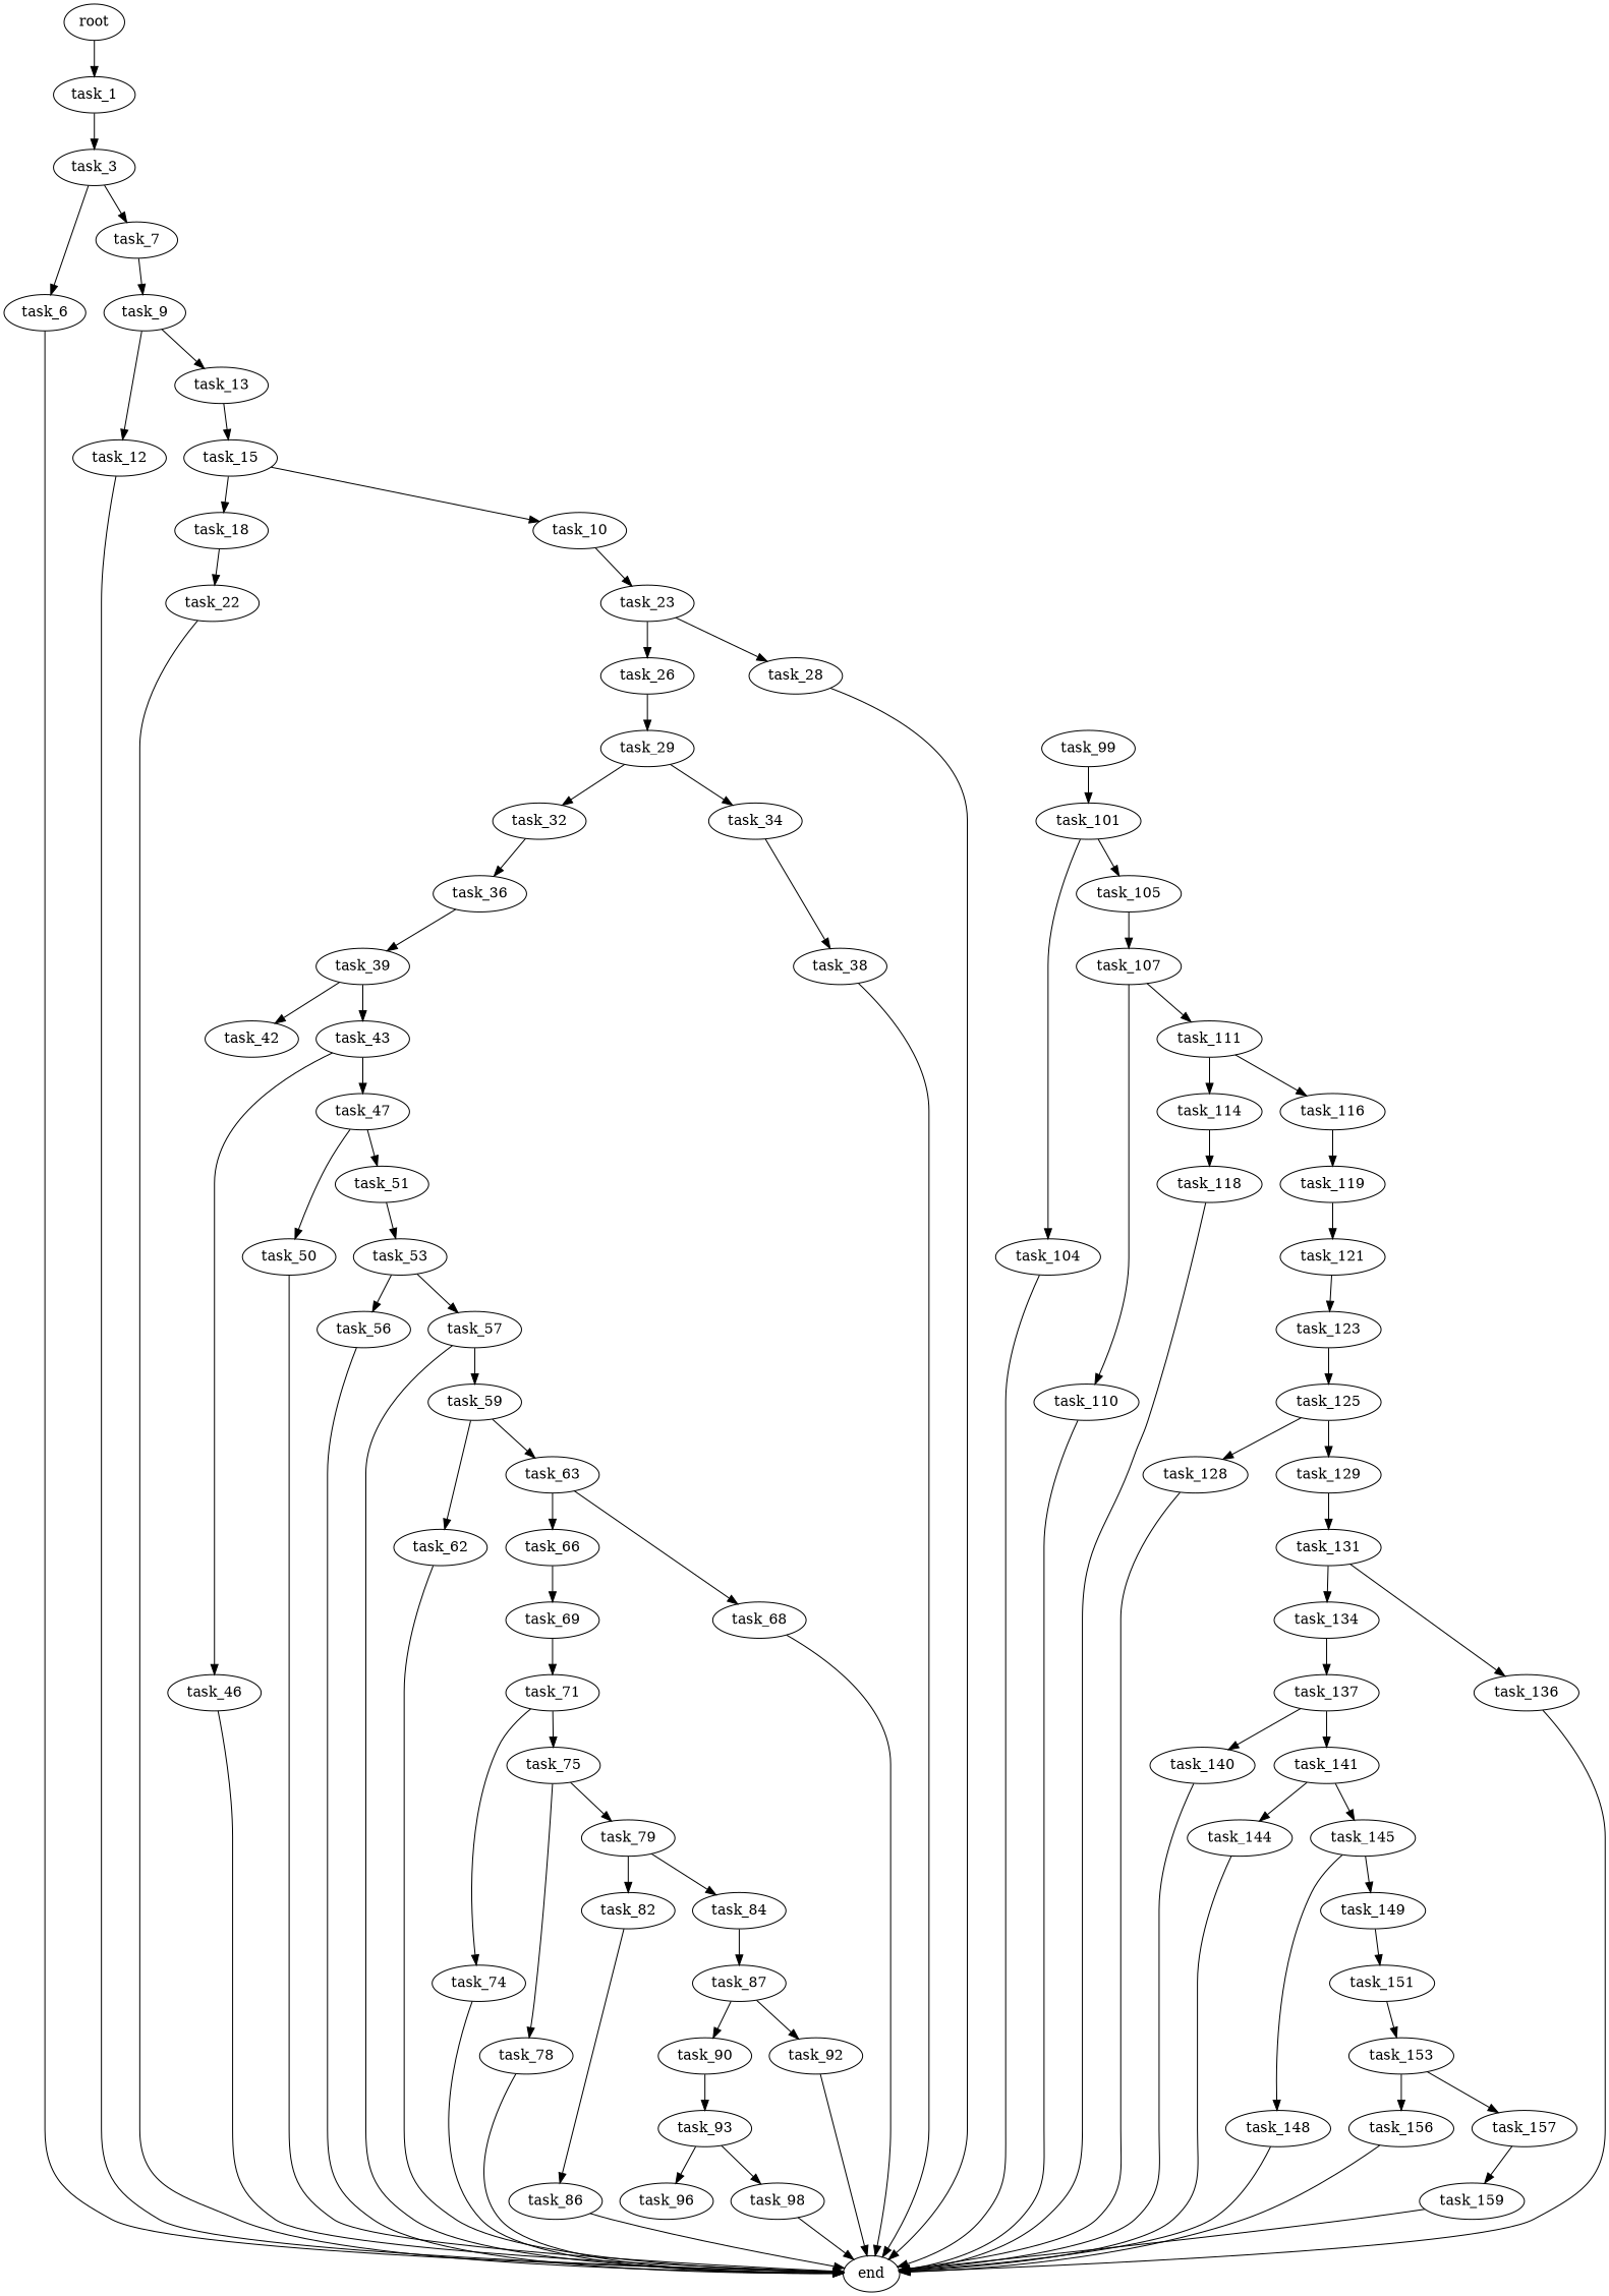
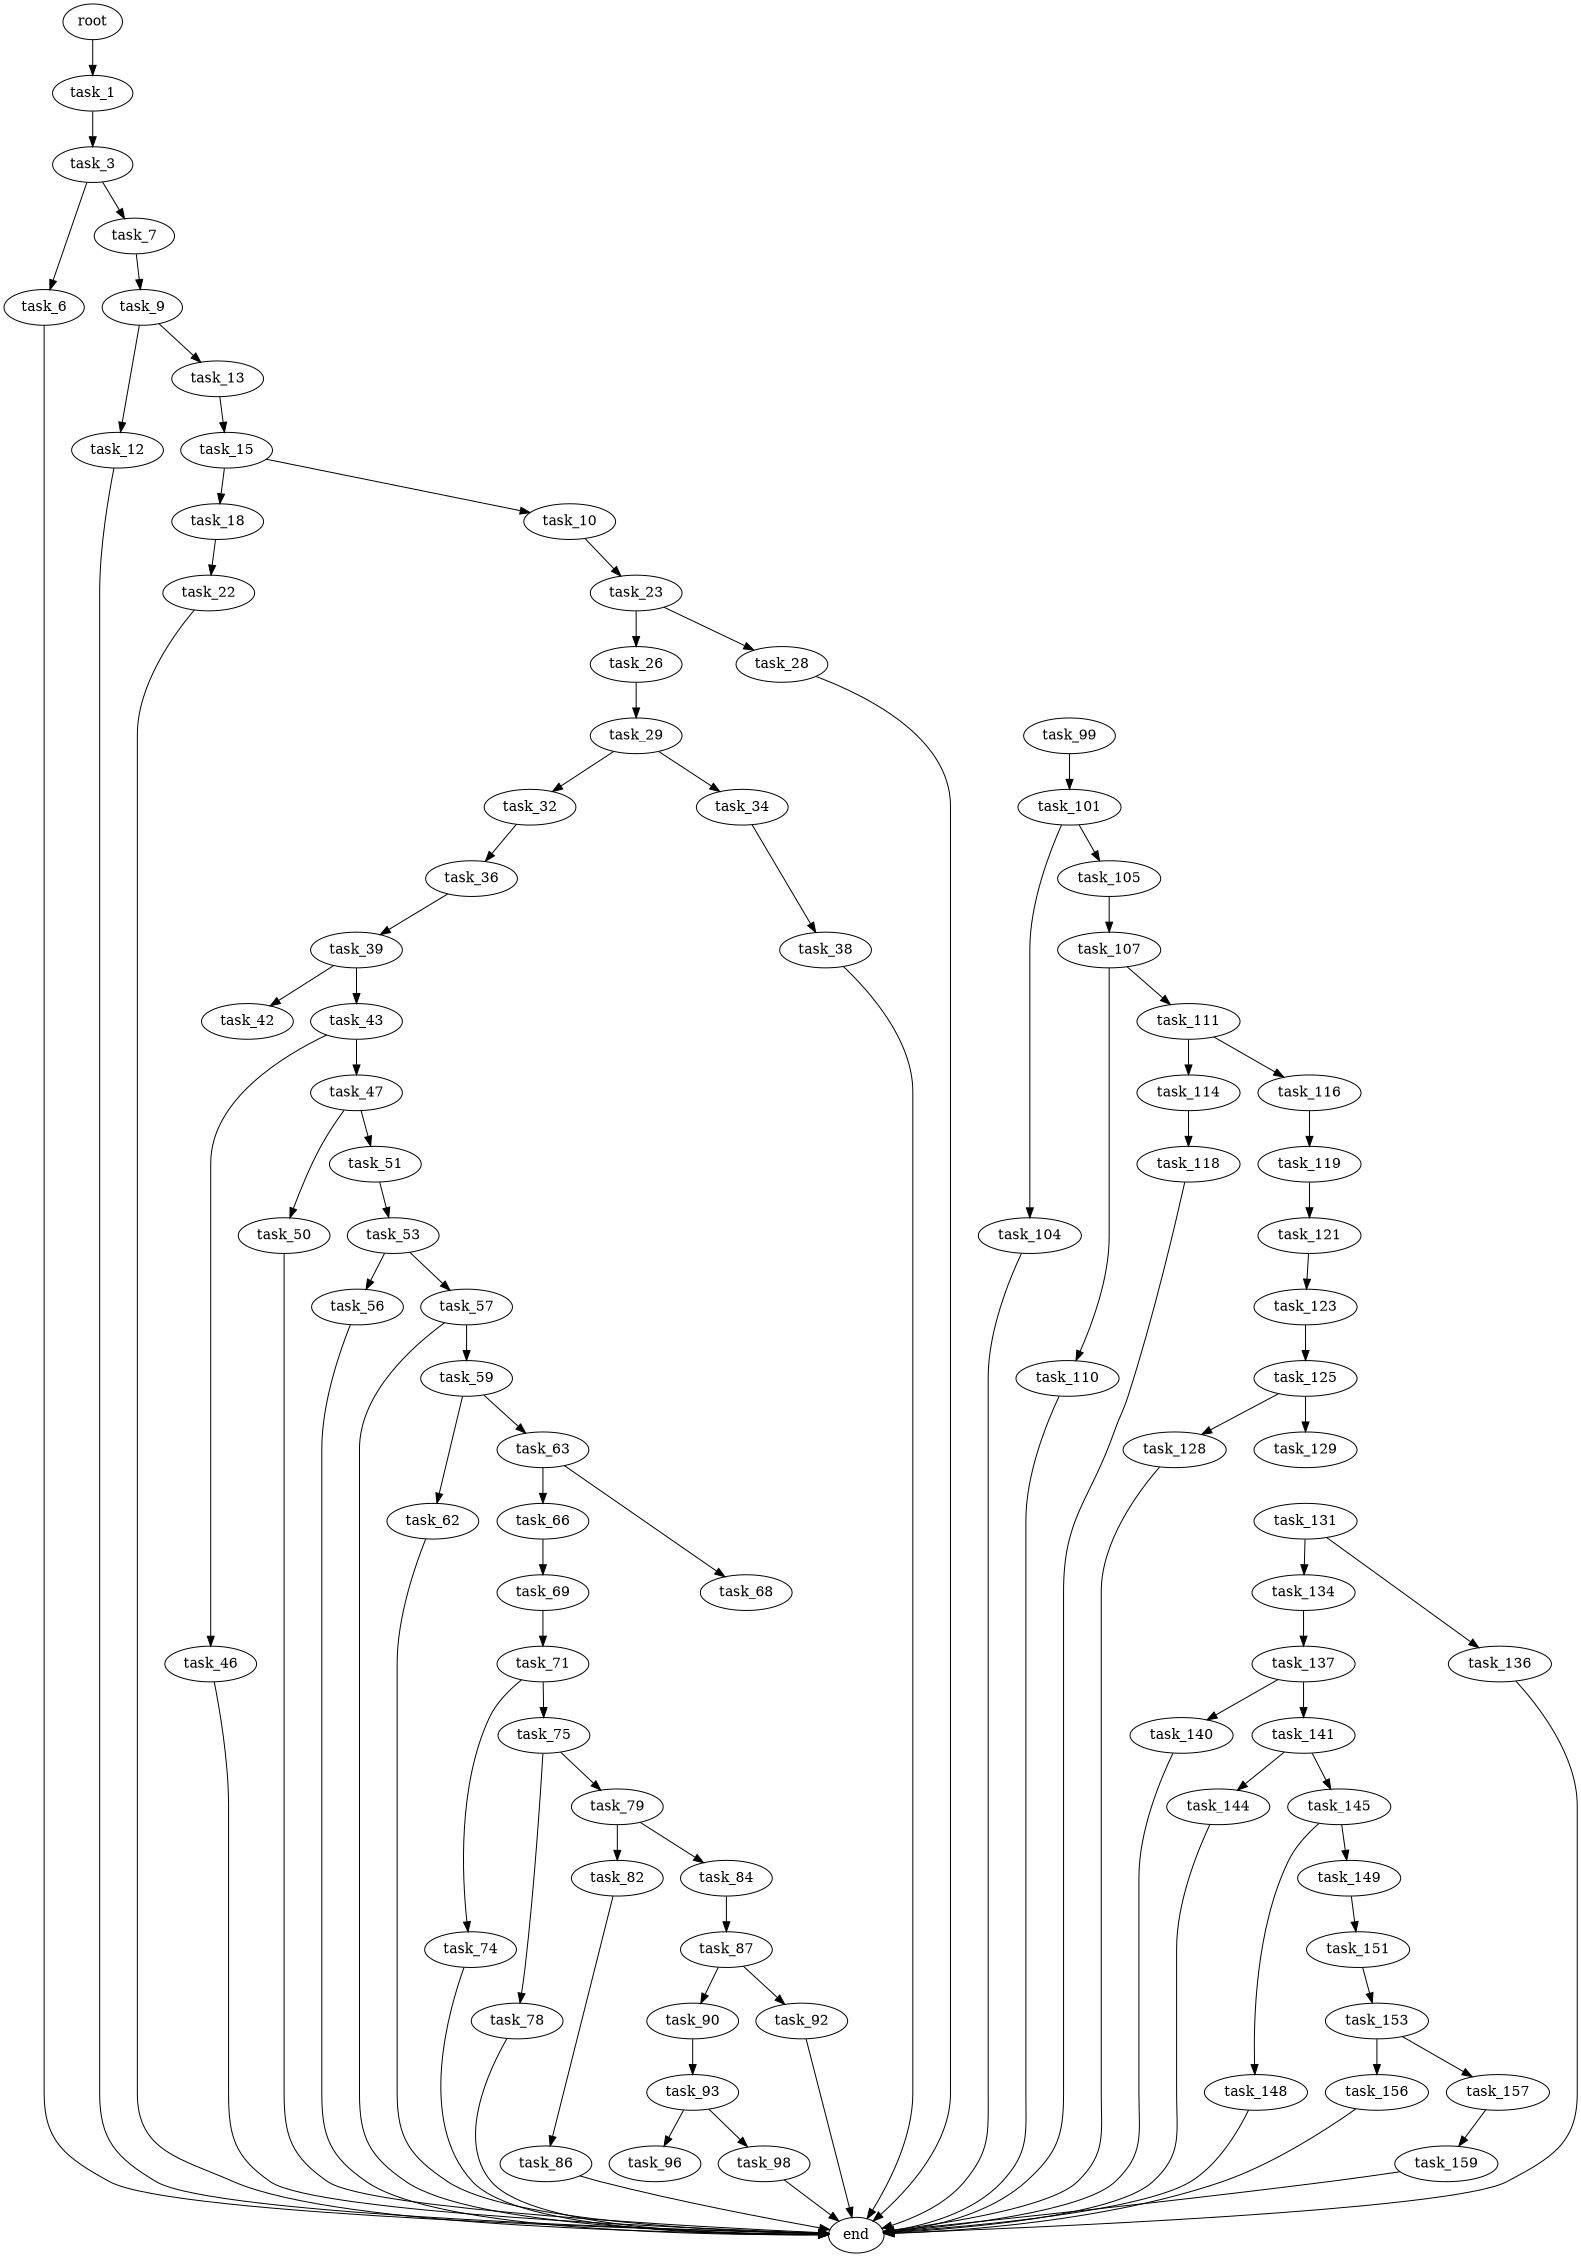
  digraph {
    root
    task_1
    task_3
    task_6
    task_7
    end
    task_9
    task_12
    task_13
    task_15
    task_18
    n12 [label=task_10]
    task_22
    task_23
    task_26
    task_28
    task_29
    task_32
    task_34
    task_36
    task_38
    task_39
    task_42
    task_43
    task_46
    task_47
    task_50
    task_51
    task_53
    task_56
    task_57
    task_59
    task_62
    task_63
    task_66
    task_68
    task_69
    task_71
    task_74
    task_75
    task_78
    task_79
    task_82
    task_84
    task_86
    task_87
    task_90
    task_92
    task_93
    task_96
    task_98
    task_99
    task_101
    task_104
    task_105
    task_107
    task_110
    task_111
    task_114
    task_116
    task_118
    task_119
    task_121
    task_123
    task_125
    task_128
    task_129
    task_131
    task_134
    task_136
    task_137
    task_140
    task_141
    task_144
    task_145
    task_148
    task_149
    task_151
    task_153
    task_156
    task_157
    task_159
    root -> task_1
    task_1 -> task_3
    task_3 -> task_6
    task_3 -> task_7
    task_6 -> end
    task_7 -> task_9
    task_9 -> task_12
    task_9 -> task_13
    task_12 -> end
    task_13 -> task_15
    task_15 -> task_18
    task_15 -> n12
    task_18 -> task_22
    n12 -> task_23
    task_22 -> end
    task_23 -> task_26
    task_23 -> task_28
    task_26 -> task_29
    task_28 -> end
    task_29 -> task_32
    task_29 -> task_34
    task_32 -> task_36
    task_34 -> task_38
    task_36 -> task_39
    task_38 -> end
    task_39 -> task_42
    task_39 -> task_43
    task_43 -> task_46
    task_43 -> task_47
    task_46 -> end
    task_47 -> task_50
    task_47 -> task_51
    task_50 -> end
    task_51 -> task_53
    task_53 -> task_56
    task_53 -> task_57
    task_56 -> end
    task_57 -> end
    task_57 -> task_59
    task_59 -> task_62
    task_59 -> task_63
    task_62 -> end
    task_63 -> task_66
    task_63 -> task_68
    task_66 -> task_69
-   task_68 -> end
    task_69 -> task_71
    task_71 -> task_74
    task_71 -> task_75
    task_74 -> end
    task_75 -> task_78
    task_75 -> task_79
    task_78 -> end
    task_79 -> task_82
    task_79 -> task_84
    task_82 -> task_86
    task_84 -> task_87
    task_86 -> end
    task_87 -> task_90
    task_87 -> task_92
    task_90 -> task_93
    task_92 -> end
    task_93 -> task_96
    task_93 -> task_98
    task_98 -> end
    task_99 -> task_101
    task_101 -> task_104
    task_101 -> task_105
    task_104 -> end
    task_105 -> task_107
    task_107 -> task_110
    task_107 -> task_111
    task_110 -> end
    task_111 -> task_114
    task_111 -> task_116
    task_114 -> task_118
    task_116 -> task_119
    task_118 -> end
    task_119 -> task_121
    task_121 -> task_123
    task_123 -> task_125
    task_125 -> task_128
    task_125 -> task_129
    task_128 -> end
-   task_129 -> task_131
    task_131 -> task_134
    task_131 -> task_136
    task_134 -> task_137
    task_136 -> end
    task_137 -> task_140
    task_137 -> task_141
    task_140 -> end
    task_141 -> task_144
    task_141 -> task_145
    task_144 -> end
    task_145 -> task_148
    task_145 -> task_149
    task_148 -> end
    task_149 -> task_151
    task_151 -> task_153
    task_153 -> task_156
    task_153 -> task_157
    task_156 -> end
    task_157 -> task_159
    task_159 -> end
  }
